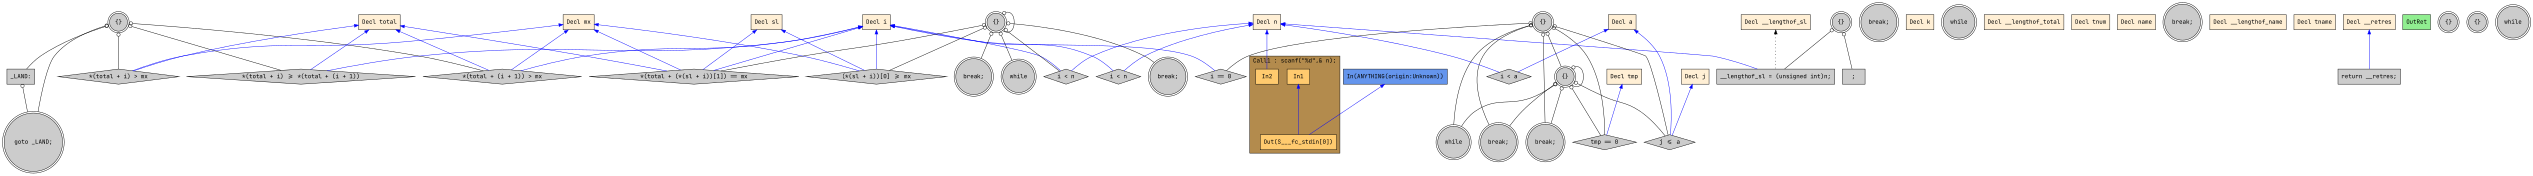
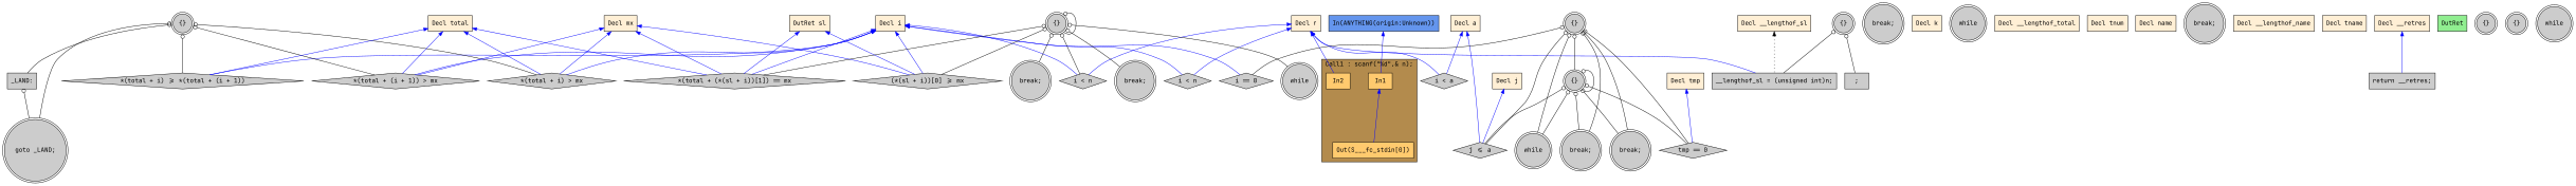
  digraph {
    fontname="JetBrains Mono"
    rankdir=TB
    node [fillcolor="#CCCCCC" fontname="JetBrains Mono" shape=box style=filled]
    edge [color="#0000FF" dir=back fontname="JetBrains Mono"]
    n1 [fillcolor="#FFCA6E" label=In1]
    n2 [fillcolor="#FFCA6E" label=In2]
    n3 [fillcolor="#FFCA6E" label="Out(S___fc_stdin[0])"]
    n4 [label="{}" shape=doublecircle]
    n5 [label="j <= a" shape=diamond]
    n6 [label="tmp == 0" shape=diamond]
    n7 [label="break;" shape=doublecircle]
    n8 [label="break;" shape=doublecircle]
    n9 [label=while shape=doublecircle]
    n10 [fillcolor="#FFEFD5" label="Decl n"]
    n11 [label="i < n" shape=diamond]
    n12 [label="__lengthof_sl = (unsigned int)n;"]
    n13 [label="i < n" shape=diamond]
    n14 [label="i < a" shape=diamond]
    n15 [fillcolor="#FFEFD5" label="Decl i"]
    n16 [label="*(total + i) >= *(total + (i + 1))" shape=diamond]
    n17 [label="*(total + i) > mx" shape=diamond]
    n18 [label="*(total + (i + 1)) > mx" shape=diamond]
    n19 [label="(*(sl + i))[0] >= mx" shape=diamond]
    n20 [label="*(total + (*(sl + i))[1]) == mx" shape=diamond]
    n21 [label="i == 0" shape=diamond]
    n22 [fillcolor="#FFEFD5" label="Decl j"]
    n23 [label="break;" shape=doublecircle]
    n24 [fillcolor="#FFEFD5" label="Decl k"]
    n25 [label=while shape=doublecircle]
    n26 [fillcolor="#FFEFD5" label="Decl a"]
-   n27 [fillcolor="#FFEFD5" label="Decl sl"]
+   n27 [fillcolor="#FFEFD5" label="OutRet sl"]
    n28 [label="{}" shape=doublecircle]
    n29 [label="goto _LAND;" shape=doublecircle]
    n30 [label="_LAND:"]
    n31 [fillcolor="#FFEFD5" label="Decl __lengthof_sl"]
    n32 [fillcolor="#FFEFD5" label="Decl total"]
    n33 [fillcolor="#FFEFD5" label="Decl __lengthof_total"]
    n34 [fillcolor="#FFEFD5" label="Decl mx"]
    n35 [fillcolor="#FFEFD5" label="Decl tnum"]
    n36 [fillcolor="#FFEFD5" label="Decl name"]
    n37 [label="break;" shape=doublecircle]
    n38 [fillcolor="#FFEFD5" label="Decl __lengthof_name"]
    n39 [label=while shape=doublecircle]
    n40 [fillcolor="#FFEFD5" label="Decl tname"]
    n41 [fillcolor="#FFEFD5" label="Decl tmp"]
    n42 [label="{}" shape=doublecircle]
    n43 [label="break;" shape=doublecircle]
    n44 [label="break;" shape=doublecircle]
    n45 [fillcolor="#FFEFD5" label="Decl __retres"]
    n46 [label="return __retres;"]
    n47 [label="{}" shape=doublecircle]
    n48 [label=";"]
    n49 [fillcolor="#90EE90" label=OutRet]
    n50 [fillcolor="#6495ED" label="In(ANYTHING(origin:Unknown))"]
    n51 [label="{}" shape=doublecircle]
    n52 [label="{}" shape=doublecircle]
    n53 [label=while shape=doublecircle]
    n54 [label="{}" shape=doublecircle]
    subgraph cluster_1 {
      fillcolor="#B38B4D"
      label="Call1 : scanf(\"%d\",& n);"
      style=filled
      n1
      n2
      n3
    }
    n1 -> n3
    n4 -> n4 [arrowtail=odot color="#000000"]
    n4 -> n5 [arrowtail=odot color="#000000"]
    n4 -> n6 [arrowtail=odot color="#000000"]
    n4 -> n7 [arrowtail=odot color="#000000"]
    n4 -> n8 [arrowtail=odot color="#000000"]
    n4 -> n9 [arrowtail=odot color="#000000"]
    n10 -> n2
    n10 -> n11
    n10 -> n12
    n10 -> n13
    n10 -> n14
    n15 -> n11
    n15 -> n13
    n15 -> n16
+   n15 -> n17
    n15 -> n18
    n15 -> n19
    n15 -> n20
    n15 -> n21
    n22 -> n5
    n26 -> n5
    n26 -> n14
    n27 -> n19
    n27 -> n20
    n28 -> n16 [arrowtail=odot color="#000000"]
    n28 -> n17 [arrowtail=odot color="#000000"]
    n28 -> n18 [arrowtail=odot color="#000000"]
    n28 -> n29 [arrowtail=odot color="#000000"]
    n28 -> n30 [arrowtail=odot color="#000000"]
    n30 -> n29 [arrowtail=odot color="#000000"]
    n31 -> n12 [color="#000000" style=dotted]
    n32 -> n16
    n32 -> n17
    n32 -> n18
    n32 -> n20
    n34 -> n17
    n34 -> n18
    n34 -> n19
    n34 -> n20
    n41 -> n6
    n42 -> n11 [arrowtail=odot color="#000000"]
    n42 -> n19 [arrowtail=odot color="#000000"]
    n42 -> n20 [arrowtail=odot color="#000000"]
    n42 -> n39 [arrowtail=odot color="#000000"]
    n42 -> n42 [arrowtail=odot color="#000000"]
    n42 -> n43 [arrowtail=odot color="#000000"]
    n42 -> n44 [arrowtail=odot color="#000000"]
    n45 -> n46
    n47 -> n12 [arrowtail=odot color="#000000"]
    n47 -> n48 [arrowtail=odot color="#000000"]
-   n50 -> n3
+   n50 -> n1
    n54 -> n4 [arrowtail=odot color="#000000"]
    n54 -> n5 [arrowtail=odot color="#000000"]
    n54 -> n6 [arrowtail=odot color="#000000"]
    n54 -> n7 [arrowtail=odot color="#000000"]
    n54 -> n8 [arrowtail=odot color="#000000"]
    n54 -> n9 [arrowtail=odot color="#000000"]
    n54 -> n21 [arrowtail=odot color="#000000"]
  }
